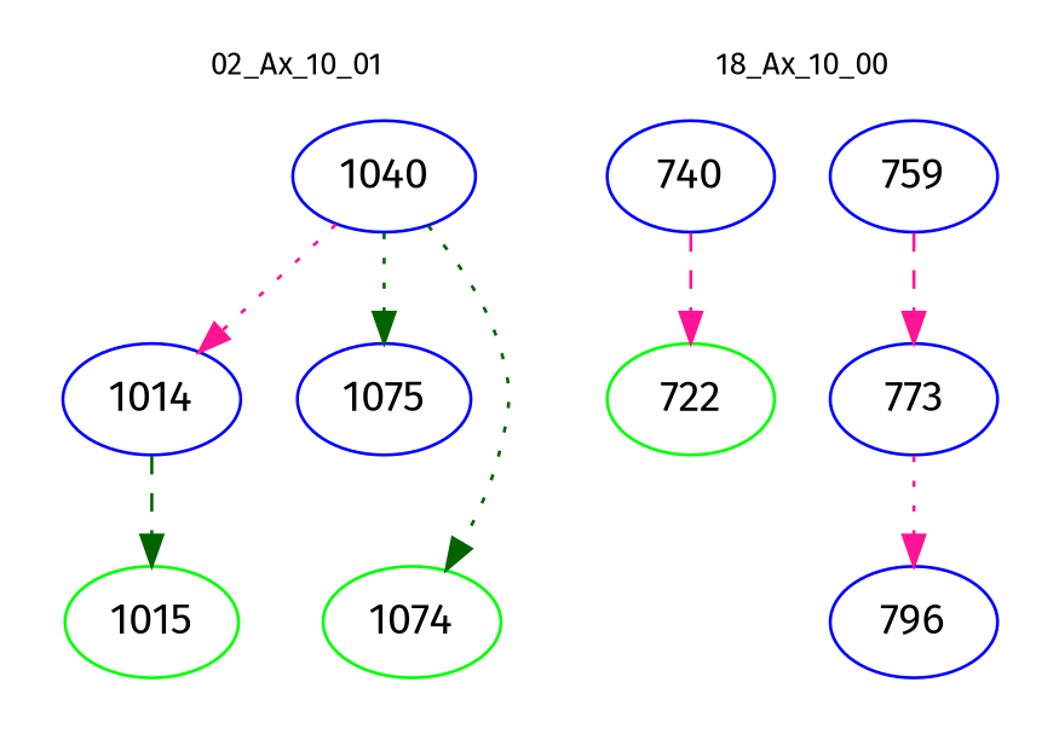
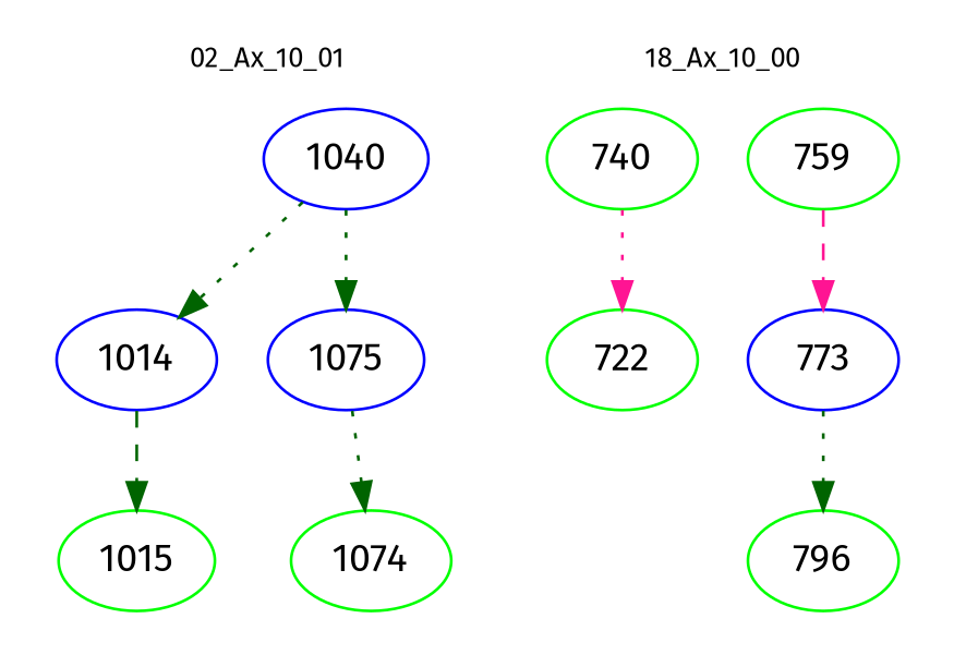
  digraph {
    fontname="Fira Sans"
    node [color=blue fontname="Fira Sans"]
    edge [color=darkgreen fontname="Fira Sans" style=dotted]
    n1 [label=1040]
    n2 [label=1014]
    n3 [label=1075]
    n4 [color=green label=1015]
    n5 [color=green label=1074]
-   n6 [label=759]
-   n7 [label=740]
+   n6 [color=green label=759]
+   n7 [color=green label=740]
    n8 [label=773]
    n9 [color=green label=722]
-   n10 [label=796]
+   n10 [color=green label=796]
    subgraph cluster_1 {
      color=white
      fontsize=10
      label="02_Ax_10_01"
      n1
      n2
      n3
      n4
      n5
    }
    subgraph cluster_2 {
      color=white
      fontsize=10
      label="18_Ax_10_00"
      n6
      n7
      n8
      n9
      n10
    }
-   n1 -> n2 [color=deeppink]
+   n1 -> n2
    n1 -> n3
    n2 -> n4 [style=dashed]
-   n1 -> n5
+   n3 -> n5
    n6 -> n8 [color=deeppink style=dashed]
-   n7 -> n9 [color=deeppink style=dashed]
-   n8 -> n10 [color=deeppink]
+   n7 -> n9 [color=deeppink]
+   n8 -> n10
  }
